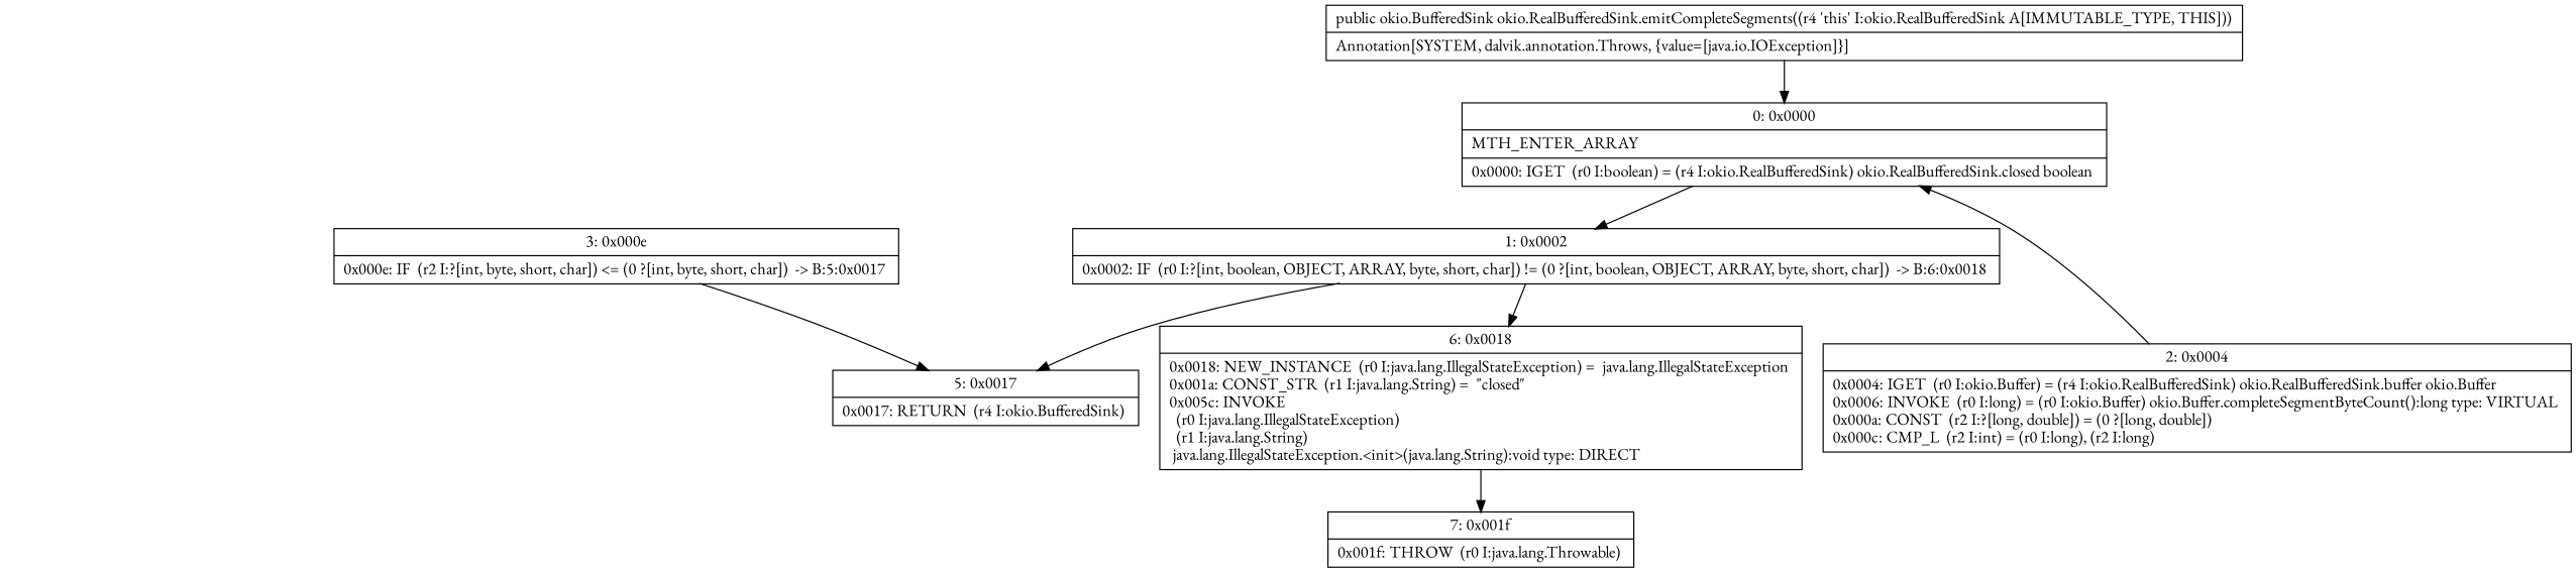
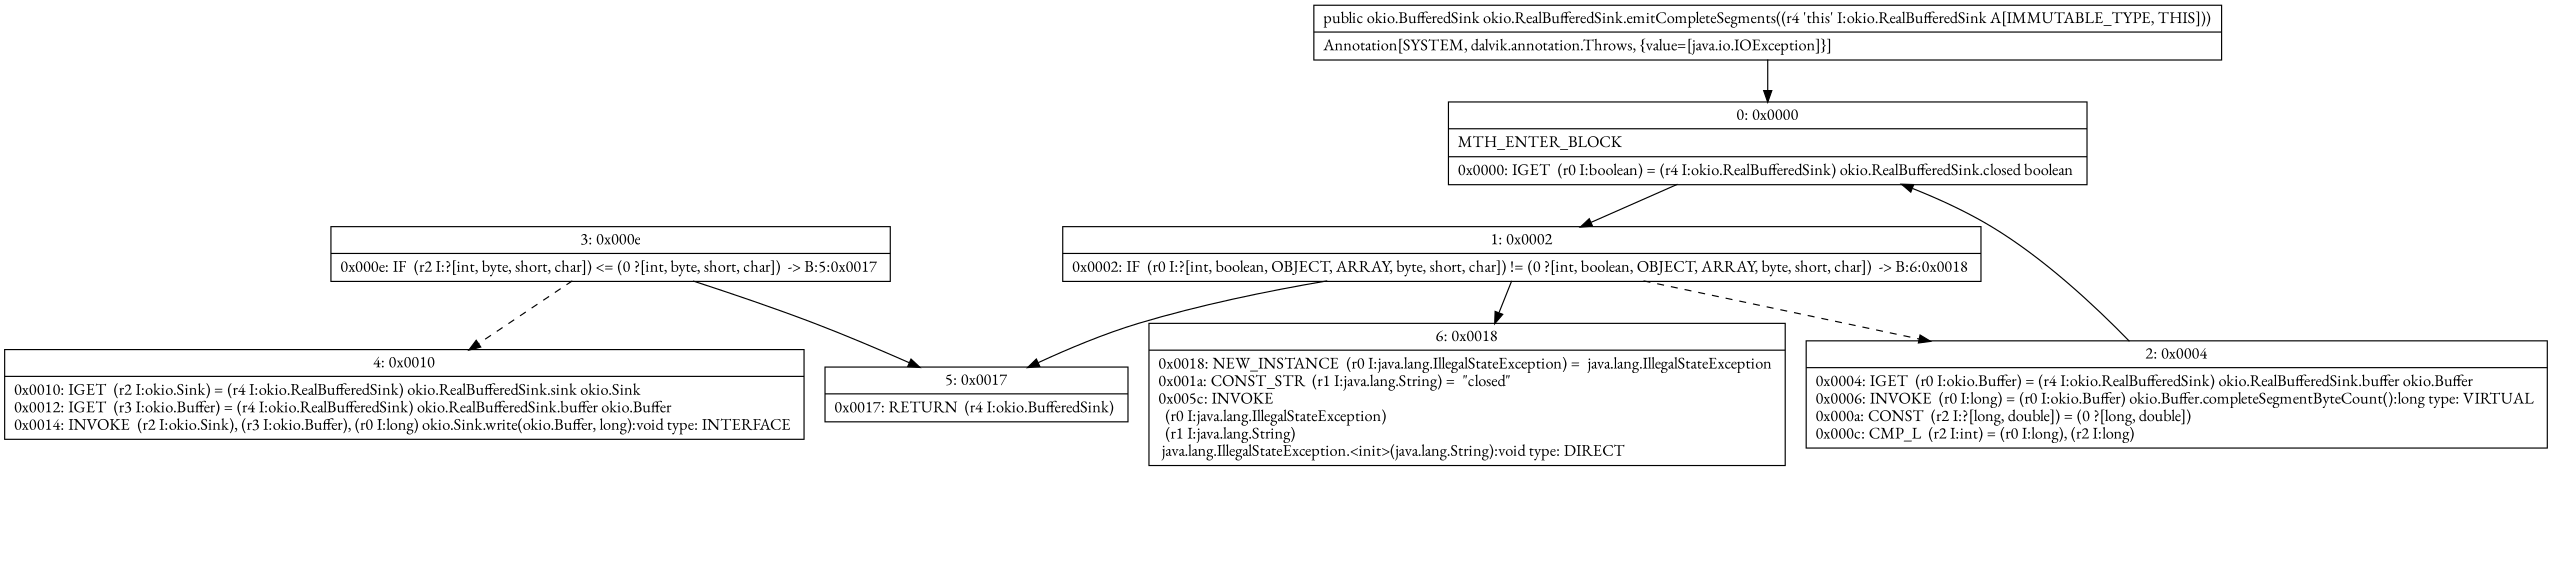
  digraph {
    fontname="EB Garamond"
    node [fontname="EB Garamond" shape=record]
    edge [fontname="EB Garamond"]
-   n1 [label="{0\:\ 0x0000|MTH_ENTER_ARRAY\l|0x0000: IGET  (r0 I:boolean) = (r4 I:okio.RealBufferedSink) okio.RealBufferedSink.closed boolean \l}"]
+   n1 [label="{0\:\ 0x0000|MTH_ENTER_BLOCK\l|0x0000: IGET  (r0 I:boolean) = (r4 I:okio.RealBufferedSink) okio.RealBufferedSink.closed boolean \l}"]
    n2 [label="{1\:\ 0x0002|0x0002: IF  (r0 I:?[int, boolean, OBJECT, ARRAY, byte, short, char]) != (0 ?[int, boolean, OBJECT, ARRAY, byte, short, char])  \-\> B:6:0x0018 \l}"]
    n3 [label="{2\:\ 0x0004|0x0004: IGET  (r0 I:okio.Buffer) = (r4 I:okio.RealBufferedSink) okio.RealBufferedSink.buffer okio.Buffer \l0x0006: INVOKE  (r0 I:long) = (r0 I:okio.Buffer) okio.Buffer.completeSegmentByteCount():long type: VIRTUAL \l0x000a: CONST  (r2 I:?[long, double]) = (0 ?[long, double]) \l0x000c: CMP_L  (r2 I:int) = (r0 I:long), (r2 I:long) \l}"]
    n4 [label="{6\:\ 0x0018|0x0018: NEW_INSTANCE  (r0 I:java.lang.IllegalStateException) =  java.lang.IllegalStateException \l0x001a: CONST_STR  (r1 I:java.lang.String) =  \"closed\" \l0x005c: INVOKE  \l  (r0 I:java.lang.IllegalStateException)\l  (r1 I:java.lang.String)\l java.lang.IllegalStateException.\<init\>(java.lang.String):void type: DIRECT \l}"]
    n5 [label="{5\:\ 0x0017|0x0017: RETURN  (r4 I:okio.BufferedSink) \l}"]
-   n6 [label="{7\:\ 0x001f|0x001f: THROW  (r0 I:java.lang.Throwable) \l}"]
    n7 [label="{3\:\ 0x000e|0x000e: IF  (r2 I:?[int, byte, short, char]) \<= (0 ?[int, byte, short, char])  \-\> B:5:0x0017 \l}"]
+   n8 [label="{4\:\ 0x0010|0x0010: IGET  (r2 I:okio.Sink) = (r4 I:okio.RealBufferedSink) okio.RealBufferedSink.sink okio.Sink \l0x0012: IGET  (r3 I:okio.Buffer) = (r4 I:okio.RealBufferedSink) okio.RealBufferedSink.buffer okio.Buffer \l0x0014: INVOKE  (r2 I:okio.Sink), (r3 I:okio.Buffer), (r0 I:long) okio.Sink.write(okio.Buffer, long):void type: INTERFACE \l}"]
    n9 [label="{public okio.BufferedSink okio.RealBufferedSink.emitCompleteSegments((r4 'this' I:okio.RealBufferedSink A[IMMUTABLE_TYPE, THIS]))  | Annotation[SYSTEM, dalvik.annotation.Throws, \{value=[java.io.IOException]\}]\l}"]
    n1 -> n2
+   n2 -> n3 [style=dashed]
    n2 -> n4
    n2 -> n5
    n3 -> n1
-   n4 -> n6
    n7 -> n5
+   n7 -> n8 [style=dashed]
    n9 -> n1
  }
